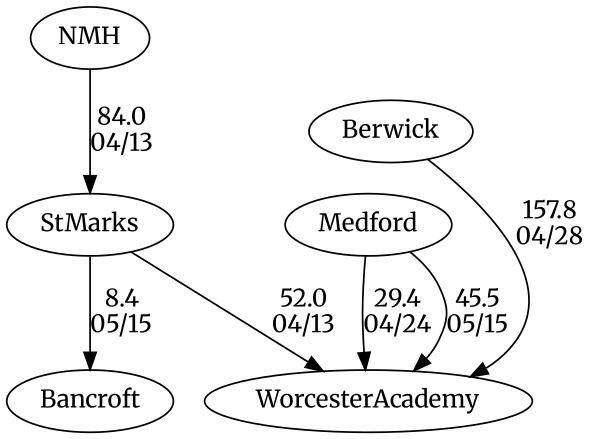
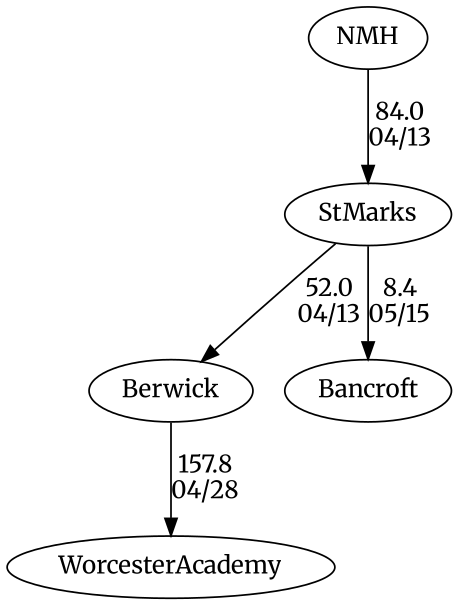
  digraph {
    fontname=Merriweather
    node [fontname=Merriweather]
    edge [fontname=Merriweather random=random]
    Berwick
    WorcesterAcademy
    NMH
    StMarks
-   Medford
    Bancroft
    Berwick -> WorcesterAcademy [label="157.8\n04/28" weight=-57]
    NMH -> StMarks [label="84.0\n04/13" weight=16]
-   StMarks -> WorcesterAcademy [label="52.0\n04/13" weight=48]
+   StMarks -> Berwick [label="52.0\n04/13" weight=48]
    StMarks -> Bancroft [label="8.4\n05/15" weight=92]
-   Medford -> WorcesterAcademy [label="45.5\n05/15" weight=55]
-   Medford -> WorcesterAcademy [label="29.4\n04/24" weight=71]
  }
